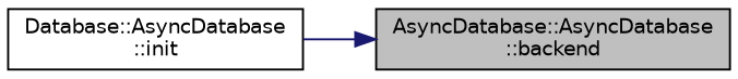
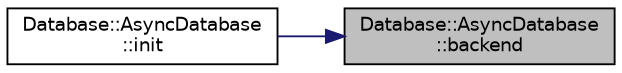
  digraph {
    rankdir=RL
    node [color=black fontname=Helvetica fontsize=10 shape=record style=filled]
-   n1 [fillcolor=grey75 fontcolor=black height=0.2 label="AsyncDatabase::AsyncDatabase\l::backend" width=0.4]
+   n1 [fillcolor=grey75 fontcolor=black height=0.2 label="Database::AsyncDatabase\l::backend" width=0.4]
    n2 [fillcolor=white height=0.2 label="Database::AsyncDatabase\l::init" width=0.4]
    n1 -> n2 [color=midnightblue dir=back fontname=Helvetica fontsize=10 labelfontname=Helvetica labelfontsize=10 style=solid]
  }
